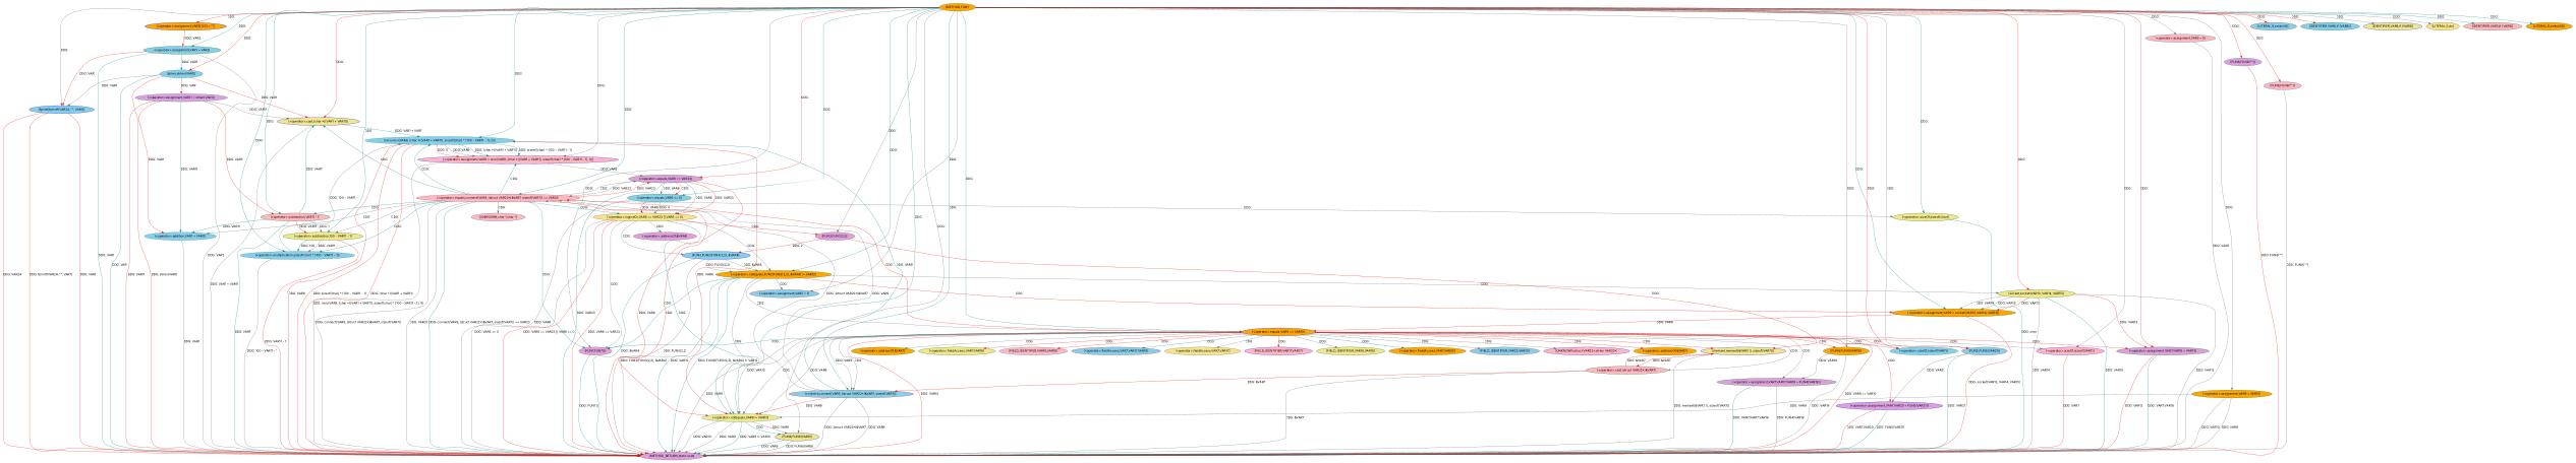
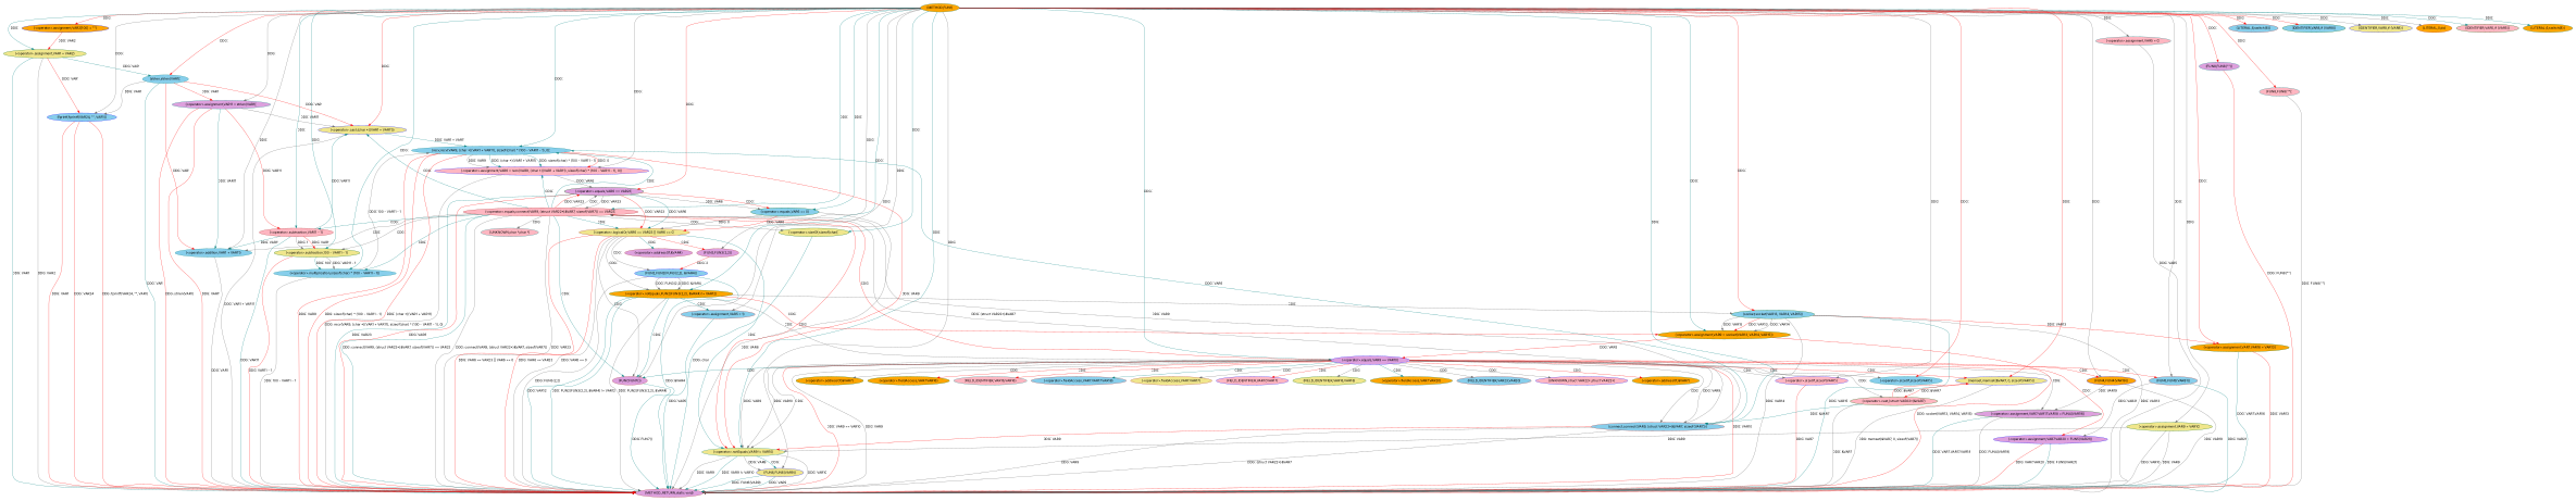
  digraph {
    fontname=Inter
    node [color=darkgreen fillcolor=khaki fontname=Inter style=filled]
    edge [color=gray40 fontname=Inter]
    n1 [color=teal fillcolor=orange label="(METHOD,FUN1)"]
    n2 [color=blue fillcolor=orange label="(<operator>.assignment,VAR2[100] = \"\")"]
-   n3 [fillcolor=skyblue label="(<operator>.assignment,VAR1 = VAR2)"]
+   n3 [label="(<operator>.assignment,VAR1 = VAR2)"]
    n4 [color=brown fillcolor=skyblue label="(LITERAL,6,switch(6))"]
    n5 [color=teal fillcolor=lightpink label="(<operator>.assignment,VAR5 = 0)"]
-   n6 [fillcolor=orange label="(<operator>.assignment,VAR9 = VAR10)"]
+   n6 [label="(<operator>.assignment,VAR9 = VAR10)"]
    n7 [color=teal fillcolor=plum label="(<operator>.assignment,VAR11 = strlen(VAR1))"]
    n8 [color=teal fillcolor=skyblue label="(strlen,strlen(VAR1))"]
    n9 [fillcolor=orange label="(<operator>.notEquals,FUN2(FUN3(2,2), &VAR4) != VAR12)"]
    n10 [color=brown fillcolor=plum label="(FUN3,FUN3(2,2))"]
    n11 [color=brown fillcolor=skyblue label="(<operator>.assignment,VAR5 = 1)"]
    n12 [fillcolor=orange label="(<operator>.assignment,VAR9 = socket(VAR13, VAR14, VAR15))"]
-   n13 [label="(socket,socket(VAR13, VAR14, VAR15))"]
-   n14 [color=blue fillcolor=orange label="(<operator>.equals,VAR9 == VAR10)"]
+   n13 [fillcolor=skyblue label="(socket,socket(VAR13, VAR14, VAR15))"]
+   n14 [color=blue fillcolor=plum label="(<operator>.equals,VAR9 == VAR10)"]
    n15 [color=blue label="(memset,memset(&VAR7, 0, sizeof(VAR7)))"]
    n16 [color=teal fillcolor=skyblue label="(<operator>.sizeOf,sizeof(VAR7))"]
-   n17 [fillcolor=plum label="(<operator>.assignment,VAR7.VAR16 = VAR13)"]
-   n18 [fillcolor=orange label="(FUN4,FUN4(VAR19))"]
-   n19 [color=brown fillcolor=skyblue label="(FUN5,FUN5(VAR21))"]
+   n17 [fillcolor=orange label="(<operator>.assignment,VAR7.VAR16 = VAR13)"]
+   n18 [color=blue fillcolor=orange label="(FUN4,FUN4(VAR19))"]
+   n19 [color=brown fillcolor=skyblue label="(FUN5,FUN5(VAR81))"]
    n20 [color=brown fillcolor=lightpink label="(<operator>.equals,connect(VAR9, (struct VAR22*)&VAR7, sizeof(VAR7)) == VAR23)"]
    n21 [color=brown fillcolor=skyblue label="(connect,connect(VAR9, (struct VAR22*)&VAR7, sizeof(VAR7)))"]
    n22 [color=blue fillcolor=lightpink label="(<operator>.sizeOf,sizeof(VAR7))"]
    n23 [color=blue fillcolor=lightpink label="(<operator>.assignment,VAR6 = recv(VAR9, (char *)(VAR1 + VAR11), sizeof(char) * (100 - VAR11 - 1), 0))"]
    n24 [color=teal fillcolor=skyblue label="(recv,recv(VAR9, (char *)(VAR1 + VAR11), sizeof(char) * (100 - VAR11 - 1), 0))"]
    n25 [color=blue label="(<operator>.cast,(char *)(VAR1 + VAR11))"]
    n26 [color=teal fillcolor=skyblue label="(<operator>.addition,VAR1 + VAR11)"]
    n27 [color=teal fillcolor=skyblue label="(<operator>.multiplication,sizeof(char) * (100 - VAR11 - 1))"]
    n28 [label="(<operator>.sizeOf,sizeof(char))"]
    n29 [label="(<operator>.subtraction,100 - VAR11 - 1)"]
-   n30 [fillcolor=lightpink label="(<operator>.subtraction,VAR11 - 1)"]
+   n30 [color=brown fillcolor=lightpink label="(<operator>.subtraction,VAR11 - 1)"]
    n31 [fillcolor=plum label="(<operator>.equals,VAR6 == VAR23)"]
    n32 [fillcolor=skyblue label="(<operator>.equals,VAR6 == 0)"]
    n33 [fillcolor=skyblue label="(IDENTIFIER,VAR8,if (VAR8))"]
    n34 [color=blue label="(IDENTIFIER,VAR8,if (VAR8))"]
-   n35 [color=brown label="(LITERAL,0,do)"]
+   n35 [color=brown fillcolor=orange label="(LITERAL,0,do)"]
    n36 [color=teal label="(<operator>.notEquals,VAR9 != VAR10)"]
    n37 [color=blue label="(FUN6,FUN6(VAR9))"]
    n38 [fillcolor=lightpink label="(IDENTIFIER,VAR5,if (VAR5))"]
    n39 [color=brown fillcolor=plum label="(FUN7,FUN7())"]
    n40 [color=teal fillcolor=plum label="(FUN8,FUN8(\"\"))"]
    n41 [color=teal fillcolor=orange label="(LITERAL,6,switch(8))"]
    n42 [color=teal fillcolor=lightpink label="(FUN8,FUN8(\"\"))"]
    n43 [color=blue fillcolor=skyblue label="(fprintf,fprintf(VAR24, \"\", VAR1))"]
    n44 [color=brown fillcolor=plum label="(METHOD_RETURN,static void)"]
    n45 [color=blue fillcolor=skyblue label="(FUN2,FUN2(FUN3(2,2), &VAR4))"]
    n46 [fillcolor=plum label="(<operator>.assignment,VAR7.VAR17.VAR18 = FUN4(VAR19))"]
    n47 [color=blue fillcolor=plum label="(<operator>.assignment,VAR7.VAR20 = FUN5(VAR21))"]
    n48 [fillcolor=lightpink label="(<operator>.cast,(struct VAR22*)&VAR7)"]
    n49 [fillcolor=orange label="(<operator>.addressOf,&VAR7)"]
-   n50 [label="(<operator>.fieldAccess,VAR7.VAR16)"]
+   n50 [fillcolor=orange label="(<operator>.fieldAccess,VAR7.VAR16)"]
    n51 [color=teal fillcolor=lightpink label="(FIELD_IDENTIFIER,VAR16,VAR16)"]
    n52 [color=brown fillcolor=skyblue label="(<operator>.fieldAccess,VAR7.VAR17.VAR18)"]
    n53 [color=brown label="(<operator>.fieldAccess,VAR7.VAR17)"]
    n54 [color=blue fillcolor=lightpink label="(FIELD_IDENTIFIER,VAR17,VAR17)"]
    n55 [label="(FIELD_IDENTIFIER,VAR18,VAR18)"]
    n56 [color=teal fillcolor=orange label="(<operator>.fieldAccess,VAR7.VAR20)"]
    n57 [color=brown fillcolor=skyblue label="(FIELD_IDENTIFIER,VAR23,VAR20)"]
-   n58 [color=blue fillcolor=lightpink label="(UNKNOWN,struct VAR22*,strlen VAR22*)"]
+   n58 [color=blue fillcolor=lightpink label="(UNKNOWN,struct VAR22*,struct VAR22*)"]
    n59 [color=teal fillcolor=orange label="(<operator>.addressOf,&VAR7)"]
    n60 [color=brown label="(<operator>.logicalOr,VAR6 == VAR23 || VAR6 == 0)"]
    n61 [color=teal fillcolor=lightpink label="(UNKNOWN,char *,char *)"]
    n62 [color=brown fillcolor=plum label="(<operator>.addressOf,&VAR4)"]
    n1 -> n2 [color=red label="DDG: "]
    n1 -> n3 [color=teal label="DDG: "]
    n1 -> n4 [color=red label="DDG: "]
    n1 -> n5 [label="DDG: "]
    n1 -> n6 [label="DDG: "]
+   n1 -> n7 [label="DDG: "]
    n1 -> n8 [color=red label="DDG: "]
    n1 -> n9 [color=teal label="DDG: "]
    n1 -> n10 [label="DDG: "]
    n1 -> n11 [label="DDG: "]
    n1 -> n12 [color=teal label="DDG: "]
    n1 -> n13 [color=red label="DDG: "]
    n1 -> n14 [color=teal label="DDG: "]
-   n10 -> n15 [color=red label="DDG: "]
+   n1 -> n15 [color=red label="DDG: "]
    n1 -> n16 [color=red label="DDG: "]
    n1 -> n17 [color=red label="DDG: "]
    n1 -> n18 [label="DDG: "]
    n1 -> n19 [label="DDG: "]
    n1 -> n20 [color=teal label="DDG: "]
    n1 -> n21 [color=teal label="DDG: "]
    n1 -> n22 [label="DDG: "]
    n1 -> n23 [label="DDG: "]
    n1 -> n24 [color=teal label="DDG: "]
    n1 -> n25 [color=red label="DDG: "]
+   n1 -> n26 [label="DDG: "]
    n1 -> n27 [color=teal label="DDG: "]
    n1 -> n28 [color=teal label="DDG: "]
    n1 -> n29 [color=teal label="DDG: "]
    n1 -> n30 [color=teal label="DDG: "]
    n1 -> n31 [color=red label="DDG: "]
    n1 -> n32 [color=teal label="DDG: "]
    n1 -> n33 [color=red label="DDG: "]
    n1 -> n34 [label="DDG: "]
    n1 -> n35 [label="DDG: "]
    n1 -> n36 [color=teal label="DDG: "]
    n1 -> n37 [label="DDG: "]
    n1 -> n38 [color=teal label="DDG: "]
    n1 -> n39 [label="DDG: "]
    n1 -> n40 [color=red label="DDG: "]
    n1 -> n41 [color=teal label="DDG: "]
    n1 -> n42 [color=red label="DDG: "]
    n1 -> n43 [label="DDG: "]
    n2 -> n3 [color=red label="DDG: VAR2"]
    n3 -> n8 [color=teal label="DDG: VAR1"]
    n3 -> n43 [color=red label="DDG: VAR1"]
    n3 -> n44 [color=teal label="DDG: VAR1"]
    n3 -> n44 [label="DDG: VAR2"]
    n5 -> n44 [label="DDG: VAR5"]
    n6 -> n36 [label="DDG: VAR9"]
    n6 -> n44 [label="DDG: VAR10"]
    n6 -> n44 [label="DDG: VAR9"]
    n7 -> n25 [label="DDG: VAR11"]
    n7 -> n26 [color=teal label="DDG: VAR11"]
    n7 -> n30 [color=red label="DDG: VAR11"]
    n7 -> n44 [color=red label="DDG: strlen(VAR1)"]
    n7 -> n44 [color=red label="DDG: VAR11"]
    n8 -> n7 [color=red label="DDG: VAR1"]
    n8 -> n25 [color=red label="DDG: VAR1"]
    n8 -> n26 [color=red label="DDG: VAR1"]
    n8 -> n43 [label="DDG: VAR1"]
    n8 -> n44 [color=teal label="DDG: VAR1"]
    n9 -> n11 [color=teal label="CDG: "]
    n9 -> n12 [color=red label="CDG: "]
    n9 -> n13 [label="CDG: "]
    n9 -> n14 [label="CDG: "]
-   n9 -> n36 [label="CDG: "]
    n9 -> n39 [color=teal label="CDG: "]
    n9 -> n44 [color=teal label="DDG: VAR12"]
    n9 -> n44 [color=teal label="DDG: FUN2(FUN3(2,2), &VAR4) != VAR12"]
    n9 -> n44 [label="DDG: FUN2(FUN3(2,2), &VAR4)"]
    n10 -> n45 [color=red label="DDG: 2"]
+   n11 -> n44 [color=teal label="DDG: VAR5"]
    n12 -> n14 [color=red label="DDG: VAR9"]
    n12 -> n44 [color=red label="DDG: socket(VAR13, VAR14, VAR15)"]
    n13 -> n12 [color=red label="DDG: VAR13"]
    n13 -> n12 [label="DDG: VAR14"]
    n13 -> n12 [label="DDG: VAR15"]
    n13 -> n17 [color=red label="DDG: VAR13"]
    n13 -> n44 [label="DDG: VAR13"]
    n13 -> n44 [label="DDG: VAR14"]
    n13 -> n44 [color=teal label="DDG: VAR15"]
    n14 -> n15 [color=red label="CDG: "]
    n14 -> n16 [label="CDG: "]
-   n14 -> n17 [color=red label="CDG: "]
    n14 -> n18 [color=red label="CDG: "]
    n14 -> n19 [color=red label="CDG: "]
    n14 -> n20 [color=red label="CDG: "]
    n14 -> n21 [label="DDG: VAR9"]
    n14 -> n21 [label="CDG: "]
    n14 -> n22 [label="CDG: "]
    n14 -> n36 [label="DDG: VAR9"]
    n14 -> n36 [label="DDG: VAR10"]
    n14 -> n36 [label="CDG: "]
    n14 -> n39 [color=teal label="CDG: "]
    n14 -> n44 [color=red label="DDG: VAR10"]
    n14 -> n44 [color=red label="DDG: VAR9 == VAR10"]
    n14 -> n44 [label="DDG: VAR9"]
    n14 -> n46 [label="CDG: "]
    n14 -> n47 [color=red label="CDG: "]
    n14 -> n48 [label="CDG: "]
    n14 -> n49 [label="CDG: "]
    n14 -> n50 [color=red label="CDG: "]
    n14 -> n51 [color=red label="CDG: "]
    n14 -> n52 [color=teal label="CDG: "]
    n14 -> n53 [label="CDG: "]
    n14 -> n54 [color=red label="CDG: "]
    n14 -> n55 [label="CDG: "]
    n14 -> n56 [color=teal label="CDG: "]
    n14 -> n57 [label="CDG: "]
    n14 -> n58 [label="CDG: "]
    n14 -> n59 [color=red label="CDG: "]
    n15 -> n44 [label="DDG: memset(&VAR7, 0, sizeof(VAR7))"]
    n15 -> n48 [color=red label="DDG: &VAR7"]
    n17 -> n44 [color=teal label="DDG: VAR7.VAR16"]
    n17 -> n44 [color=red label="DDG: VAR13"]
    n18 -> n44 [label="DDG: VAR19"]
    n18 -> n46 [label="DDG: VAR19"]
    n19 -> n44 [color=teal label="DDG: VAR21"]
    n19 -> n47 [label="DDG: VAR21"]
    n20 -> n23 [color=teal label="CDG: "]
    n20 -> n24 [color=teal label="CDG: "]
    n20 -> n25 [color=teal label="CDG: "]
    n20 -> n26 [label="CDG: "]
    n20 -> n27 [color=teal label="CDG: "]
    n20 -> n28 [label="CDG: "]
    n20 -> n29 [label="CDG: "]
    n20 -> n30 [color=teal label="CDG: "]
    n20 -> n31 [color=red label="DDG: VAR23"]
    n20 -> n31 [label="CDG: "]
    n20 -> n36 [color=red label="CDG: "]
    n20 -> n39 [color=teal label="CDG: "]
    n20 -> n44 [color=teal label="DDG: connect(VAR9, (struct VAR22*)&VAR7, sizeof(VAR7)) == VAR23"]
    n20 -> n44 [label="DDG: connect(VAR9, (struct VAR22*)&VAR7, sizeof(VAR7))"]
    n20 -> n44 [label="DDG: VAR23"]
    n20 -> n60 [color=teal label="CDG: "]
    n20 -> n61 [label="CDG: "]
    n21 -> n20 [label="DDG: VAR9"]
    n21 -> n20 [label="DDG: (struct VAR22*)&VAR7"]
    n21 -> n24 [color=teal label="DDG: VAR9"]
    n21 -> n36 [color=red label="DDG: VAR9"]
    n21 -> n44 [label="DDG: VAR9"]
    n21 -> n44 [label="DDG: (struct VAR22*)&VAR7"]
    n22 -> n44 [color=red label="DDG: VAR7"]
    n23 -> n31 [label="DDG: VAR6"]
    n23 -> n44 [label="DDG: recv(VAR9, (char *)(VAR1 + VAR11), sizeof(char) * (100 - VAR11 - 1), 0)"]
    n24 -> n23 [label="DDG: VAR9"]
    n24 -> n23 [color=teal label="DDG: (char *)(VAR1 + VAR11)"]
    n24 -> n23 [color=teal label="DDG: sizeof(char) * (100 - VAR11 - 1)"]
    n24 -> n23 [color=red label="DDG: 0"]
    n24 -> n36 [color=red label="DDG: VAR9"]
    n24 -> n44 [color=red label="DDG: VAR9"]
    n24 -> n44 [color=red label="DDG: sizeof(char) * (100 - VAR11 - 1)"]
    n24 -> n44 [color=red label="DDG: (char *)(VAR1 + VAR11)"]
    n25 -> n24 [color=teal label="DDG: VAR1 + VAR11"]
    n25 -> n44 [label="DDG: VAR1 + VAR11"]
    n26 -> n44 [label="DDG: VAR1"]
    n27 -> n24 [label="DDG: 100 - VAR11 - 1"]
    n27 -> n44 [label="DDG: 100 - VAR11 - 1"]
    n28 -> n44 [color=teal label="DDG: char"]
    n29 -> n27 [color=teal label="DDG: 100"]
    n29 -> n27 [label="DDG: VAR11 - 1"]
    n29 -> n44 [color=red label="DDG: VAR11 - 1"]
    n30 -> n25 [color=teal label="DDG: VAR11"]
    n30 -> n26 [color=teal label="DDG: VAR11"]
    n30 -> n29 [color=red label="DDG: VAR11"]
    n30 -> n29 [label="DDG: 1"]
    n30 -> n44 [color=teal label="DDG: VAR11"]
    n31 -> n20 [label="DDG: VAR23"]
    n31 -> n32 [label="DDG: VAR6"]
    n31 -> n32 [color=red label="CDG: "]
    n31 -> n44 [color=red label="DDG: VAR6"]
    n31 -> n44 [color=teal label="DDG: VAR23"]
    n31 -> n60 [color=teal label="DDG: VAR6"]
    n31 -> n60 [color=red label="DDG: VAR23"]
    n32 -> n44 [label="DDG: VAR6"]
    n32 -> n60 [color=red label="DDG: VAR6"]
    n32 -> n60 [label="DDG: 0"]
    n36 -> n37 [label="DDG: VAR9"]
    n36 -> n37 [color=teal label="CDG: "]
    n36 -> n44 [label="DDG: VAR10"]
    n36 -> n44 [label="DDG: VAR9"]
    n36 -> n44 [color=teal label="DDG: VAR9 != VAR10"]
    n37 -> n44 [color=teal label="DDG: VAR9"]
    n37 -> n44 [color=teal label="DDG: FUN6(VAR9)"]
    n39 -> n44 [color=teal label="DDG: FUN7()"]
    n40 -> n44 [color=red label="DDG: FUN8(\"\")"]
    n42 -> n44 [label="DDG: FUN8(\"\")"]
    n43 -> n44 [color=red label="DDG: VAR1"]
    n43 -> n44 [color=red label="DDG: VAR24"]
    n43 -> n44 [color=red label="DDG: fprintf(VAR24, \"\", VAR1)"]
    n45 -> n9 [label="DDG: FUN3(2,2)"]
    n45 -> n9 [label="DDG: &VAR4"]
    n45 -> n44 [color=teal label="DDG: &VAR4"]
    n45 -> n44 [label="DDG: FUN3(2,2)"]
    n46 -> n44 [color=teal label="DDG: VAR7.VAR17.VAR18"]
    n46 -> n44 [label="DDG: FUN4(VAR19)"]
    n47 -> n44 [color=teal label="DDG: FUN5(VAR21)"]
    n47 -> n44 [color=red label="DDG: VAR7.VAR20"]
    n48 -> n15 [color=red label="DDG: &VAR7"]
-   n48 -> n21 [color=red label="DDG: &VAR7"]
+   n48 -> n21 [color=teal label="DDG: &VAR7"]
    n48 -> n44 [label="DDG: &VAR7"]
    n60 -> n9 [label="CDG: "]
    n60 -> n10 [color=red label="CDG: "]
    n60 -> n36 [color=teal label="CDG: "]
    n60 -> n39 [label="CDG: "]
    n60 -> n44 [label="DDG: VAR6 == 0"]
    n60 -> n44 [color=red label="DDG: VAR6 == VAR23 || VAR6 == 0"]
    n60 -> n44 [color=red label="DDG: VAR6 == VAR23"]
    n60 -> n45 [label="CDG: "]
    n60 -> n62 [color=teal label="CDG: "]
  }
